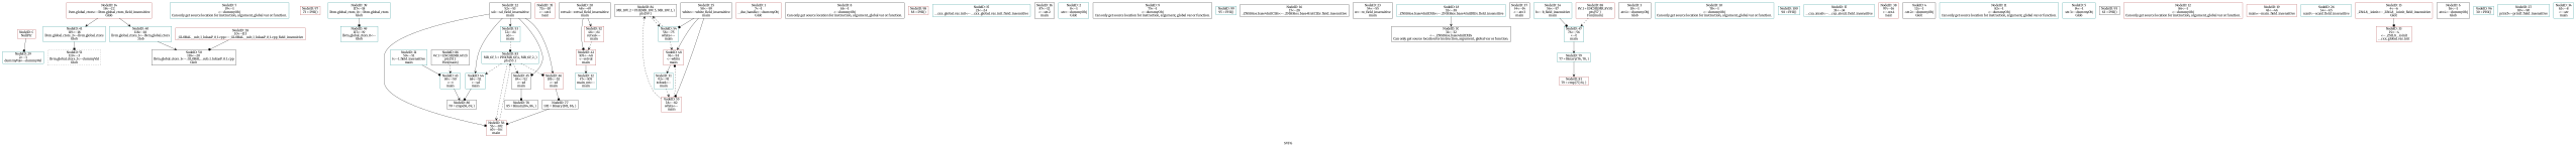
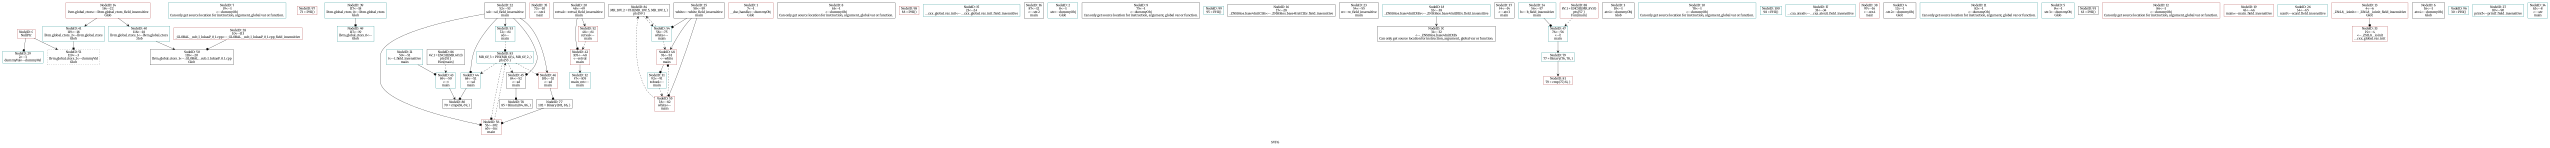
  digraph {
    fontname=Merriweather
    label=SVFG
    node [color=teal fontname=Merriweather shape=record]
    edge [arrowhead=vee fontname=Merriweather style=solid]
    n1 [color=brown label="{NodeID: 0\nNullPtr}"]
    n2 [label="{NodeID: 29\n2\<--3\ndummyVal\<--dummyVal\n}"]
    n3 [color=black label="{NodeID: 51\n119\<--3\nllvm.global_ctors_2\<--dummyVal\nGlob }" style=dotted]
    n4 [label="{NodeID: 7\n19\<--1\n\<--dummyObj\nCan only get source location for instruction, argument, global var or function.}"]
    n5 [color=brown label="{NodeID: 97\n73 = PHI()\n}"]
    n6 [color=brown label="{NodeID: 14\n18\<--22\nllvm.global_ctors\<--llvm.global_ctors_field_insensitive\nGlob }"]
    n7 [label="{NodeID: 40\n118\<--18\nllvm.global_ctors_1\<--llvm.global_ctors\nGlob }"]
    n8 [label="{NodeID: 41\n119\<--18\nllvm.global_ctors_2\<--llvm.global_ctors\nGlob }"]
    n9 [label="{NodeID: 39\n117\<--18\nllvm.global_ctors_0\<--llvm.global_ctors\nGlob }"]
    n10 [label="{NodeID: 49\n117\<--19\nllvm.global_ctors_0\<--\nGlob }"]
    n11 [color=black label="{NodeID: 50\n118\<--20\nllvm.global_ctors_1\<--_GLOBAL__sub_I_lukasP_0_1.cpp\nGlob }"]
    n12 [label="{NodeID: 21\n50\<--51\nt\<--t_field_insensitive\nmain\n}"]
    n13 [label="{NodeID: 43\n69\<--50\n\<--t\nmain\n}"]
    n14 [color=black label="{NodeID: 80\n70 = cmp(68, 69, )\n}"]
    n15 [color=brown label="{NodeID: 28\n20\<--113\n_GLOBAL__sub_I_lukasP_0_1.cpp\<--_GLOBAL__sub_I_lukasP_0_1.cpp_field_insensitive\n}"]
    n16 [color=brown label="{NodeID: 35\n72\<--10\n\<--.str.1\nmain\n}"]
    n17 [color=brown label="{NodeID: 42\n105\<--48\n\<--retval\nmain\n}"]
    n18 [label="{NodeID: 32\n47\<--105\nmain_ret\<--\nmain\n}"]
    n19 [color=brown label="{NodeID: 56\n52\<--102\nsd\<--inc\nmain\n}"]
    n20 [label="{NodeID: 83\nMR_6V_3 = PHI(MR_6V_4, MR_6V_2, )\npts\{53 \}\n}"]
    n21 [label="{NodeID: 44\n68\<--52\n\<--sd\nmain\n}"]
    n22 [color=black label="{NodeID: 45\n84\<--52\n\<--sd\nmain\n}"]
    n23 [color=brown label="{NodeID: 46\n101\<--52\n\<--sd\nmain\n}"]
    n24 [color=black label="{NodeID: 78\n85 = Binary(84, 86, )\n}"]
    n25 [color=black label="{NodeID: 77\n102 = Binary(101, 86, )\n}"]
    n26 [color=black label="{NodeID: 84\nMR_10V_2 = PHI(MR_10V_5, MR_10V_1, )\npts\{59 \}\n}"]
    n27 [label="{NodeID: 54\n58\<--75\nwhite\<--\nmain\n}"]
    n28 [color=brown label="{NodeID: 48\n91\<--58\n\<--white\nmain\n}"]
    n29 [label="{NodeID: 31\n92\<--91\ntobool\<--\nmain\n}"]
    n30 [color=brown label="{NodeID: 55\n58\<--82\nwhite\<--\nmain\n}"]
    n31 [color=brown label="{NodeID: 1\n7\<--1\n__dso_handle\<--dummyObj\nGlob }"]
    n32 [color=black label="{NodeID: 8\n61\<--1\n\<--dummyObj\nCan only get source location for instruction, argument, global var or function.}"]
    n33 [color=brown label="{NodeID: 98\n88 = PHI()\n}"]
    n34 [label="{NodeID: 15\n23\<--24\n__cxx_global_var_init\<--__cxx_global_var_init_field_insensitive\n}"]
    n35 [color=black label="{NodeID: 22\n52\<--53\nsd\<--sd_field_insensitive\nmain\n}"]
    n36 [label="{NodeID: 53\n52\<--61\nsd\<--\nmain\n}"]
    n37 [color=black label="{NodeID: 36\n87\<--12\n\<--.str.2\nmain\n}"]
    n38 [label="{NodeID: 2\n8\<--1\n.str\<--dummyObj\nGlob }"]
    n39 [color=black label="{NodeID: 9\n75\<--1\n\<--dummyObj\nCan only get source location for instruction, argument, global var or function.}"]
    n40 [label="{NodeID: 99\n95 = PHI()\n}"]
    n41 [color=black label="{NodeID: 16\n27\<--28\n_ZNSt8ios_base4InitC1Ev\<--_ZNSt8ios_base4InitC1Ev_field_insensitive\n}"]
    n42 [color=black label="{NodeID: 23\n54\<--55\nw\<--w_field_insensitive\nmain\n}"]
    n43 [color=black label="{NodeID: 30\n31\<--32\n\<--_ZNSt8ios_base4InitD1Ev\nCan only get source location for instruction, argument, global var or function.}"]
    n44 [color=black label="{NodeID: 37\n94\<--14\n\<--.str.3\nmain\n}"]
    n45 [label="{NodeID: 79\n77 = Binary(76, 78, )\n}"]
    n46 [color=brown label="{NodeID: 81\n79 = cmp(77, 61, )\n}"]
    n47 [color=black label="{NodeID: 86\n4V_1 = ENCHI(MR_4V_0)\npts\{51 \}\nFun[main]}" style=double]
    n48 [color=black label="{NodeID: 3\n10\<--1\n.str.1\<--dummyObj\nGlob }"]
    n49 [label="{NodeID: 10\n78\<--1\n\<--dummyObj\nCan only get source location for instruction, argument, global var or function.}"]
    n50 [label="{NodeID: 100\n98 = PHI()\n}"]
    n51 [label="{NodeID: 17\n33\<--34\n__cxa_atexit\<--__cxa_atexit_field_insensitive\n}"]
    n52 [label="{NodeID: 24\n56\<--57\nb\<--b_field_insensitive\nmain\n}"]
    n53 [label="{NodeID: 47\n76\<--56\n\<--b\nmain\n}"]
    n54 [color=brown label="{NodeID: 38\n97\<--16\n\<--.str.4\nmain\n}"]
    n55 [color=brown label="{NodeID: 52\n48\<--61\nretval\<--\nmain\n}"]
    n56 [color=black label="{NodeID: 4\n12\<--1\n.str.2\<--dummyObj\nGlob }"]
    n57 [label="{NodeID: 11\n82\<--1\n\<--dummyObj\nCan only get source location for instruction, argument, global var or function.}"]
    n58 [label="{NodeID: 18\n32\<--38\n_ZNSt8ios_base4InitD1Ev\<--_ZNSt8ios_base4InitD1Ev_field_insensitive\n}"]
    n59 [color=black label="{NodeID: 25\n58\<--59\nwhite\<--white_field_insensitive\nmain\n}"]
    n60 [color=brown label="{NodeID: 88\n8V_1 = ENCHI(MR_8V_0)\npts\{57 \}\nFun[main]}" style=double]
    n61 [label="{NodeID: 5\n14\<--1\n.str.3\<--dummyObj\nGlob }"]
    n62 [color=black label="{NodeID: 95\n63 = PHI()\n}"]
    n63 [color=brown label="{NodeID: 12\n86\<--1\n\<--dummyObj\nCan only get source location for instruction, argument, global var or function.}"]
    n64 [color=brown label="{NodeID: 19\n45\<--46\nmain\<--main_field_insensitive\n}"]
    n65 [label="{NodeID: 26\n64\<--65\nscanf\<--scanf_field_insensitive\n}"]
    n66 [color=brown label="{NodeID: 33\n29\<--4\n\<--_ZStL8__ioinit\n__cxx_global_var_init\n}"]
    n67 [color=black label="{NodeID: 6\n16\<--1\n.str.4\<--dummyObj\nGlob }"]
    n68 [label="{NodeID: 96\n30 = PHI()\n}"]
    n69 [color=brown label="{NodeID: 13\n4\<--6\n_ZStL8__ioinit\<--_ZStL8__ioinit_field_insensitive\nGlob }"]
    n70 [color=black label="{NodeID: 20\n48\<--49\nretval\<--retval_field_insensitive\nmain\n}"]
    n71 [label="{NodeID: 27\n89\<--90\nprintf\<--printf_field_insensitive\n}"]
    n72 [label="{NodeID: 34\n62\<--8\n\<--.str\nmain\n}"]
    n1 -> n2 [arrowhead=box]
+   n1 -> n3
    n6 -> n7
    n6 -> n8
    n7 -> n11
    n8 -> n3 [arrowhead=box]
    n9 -> n10 [arrowhead=box]
    n12 -> n13 [arrowhead=box]
    n13 -> n14
    n15 -> n11 [arrowhead=box]
    n17 -> n18
    n19 -> n20 [style=dashed]
-   n20 -> n19 [style=dashed]
+   n20 -> n19 [arrowhead=box style=dashed]
    n20 -> n21 [style=dashed]
    n20 -> n22 [style=dashed]
    n20 -> n23 [arrowhead=box style=dashed]
    n21 -> n14 [arrowhead=box]
    n22 -> n24 [arrowhead=box]
    n23 -> n25 [arrowhead=box]
    n25 -> n19 [arrowhead=box]
    n26 -> n27 [style=dashed]
    n27 -> n26 [style=dashed]
    n27 -> n28 [style=dashed]
-   n28 -> n29
+   n28 -> n29 [arrowhead=box]
    n29 -> n30 [style=dashed]
    n30 -> n26 [style=dashed]
    n30 -> n28 [arrowhead=box style=dashed]
    n35 -> n19 [arrowhead=box]
-   n35 -> n21
+   n35 -> n21 [arrowhead=box]
    n35 -> n22 [arrowhead=box]
    n35 -> n23
    n35 -> n36
    n36 -> n20 [arrowhead=box style=dashed]
    n45 -> n46
    n47 -> n13 [style=dashed]
    n52 -> n53 [arrowhead=box]
    n53 -> n45
    n55 -> n17 [style=dashed]
    n58 -> n43
    n59 -> n27 [arrowhead=box]
    n59 -> n28
    n59 -> n30 [arrowhead=box]
    n60 -> n53 [style=dashed]
    n69 -> n66 [arrowhead=box]
    n70 -> n17 [arrowhead=box]
    n70 -> n55
  }
